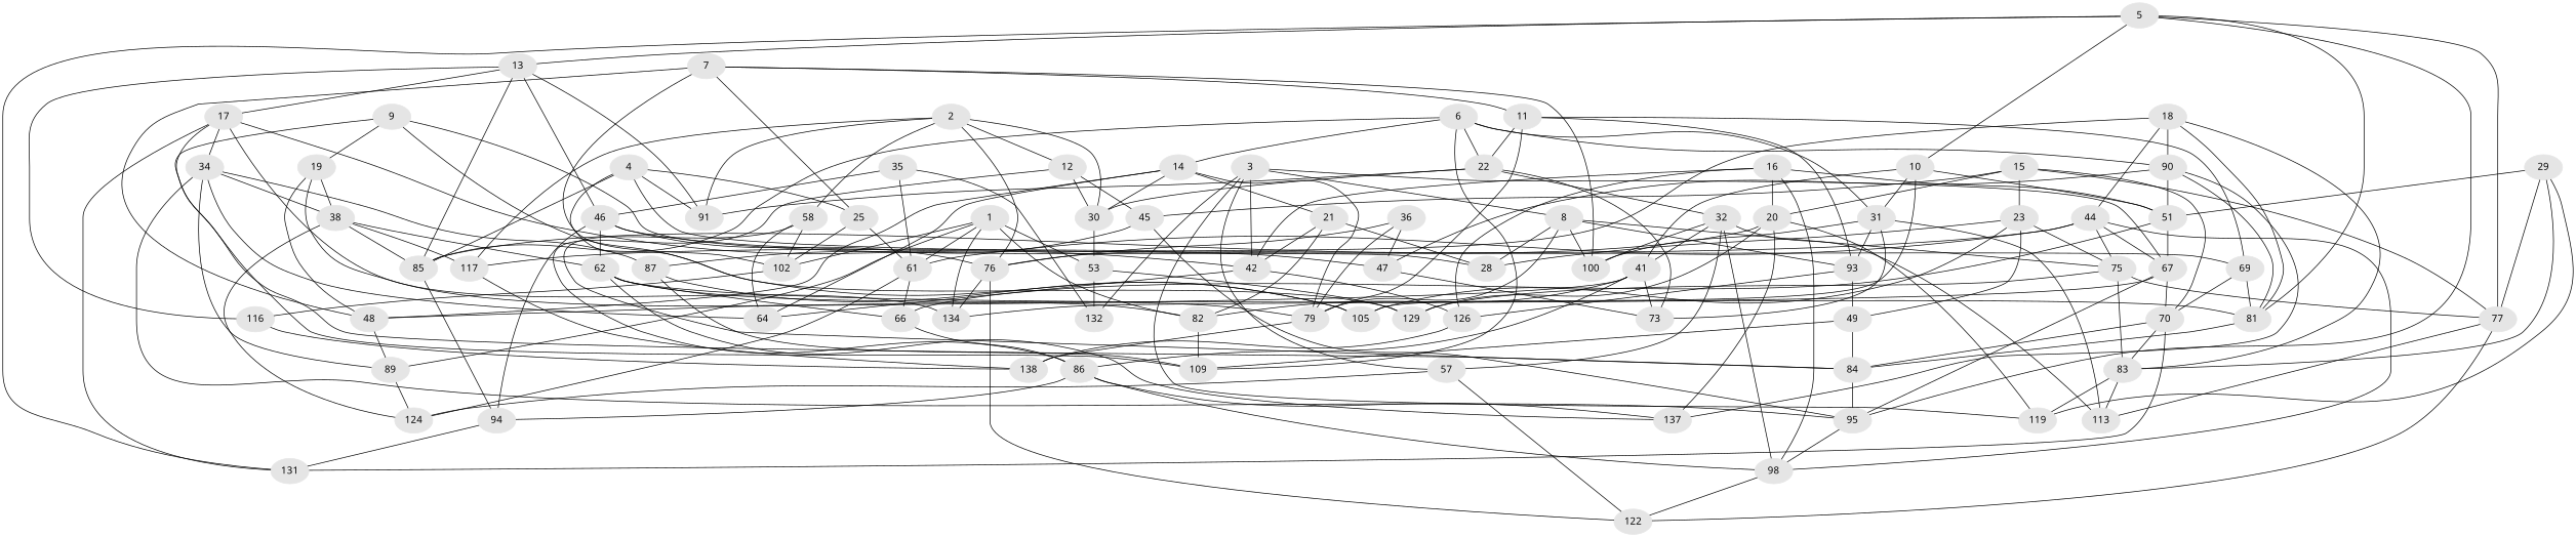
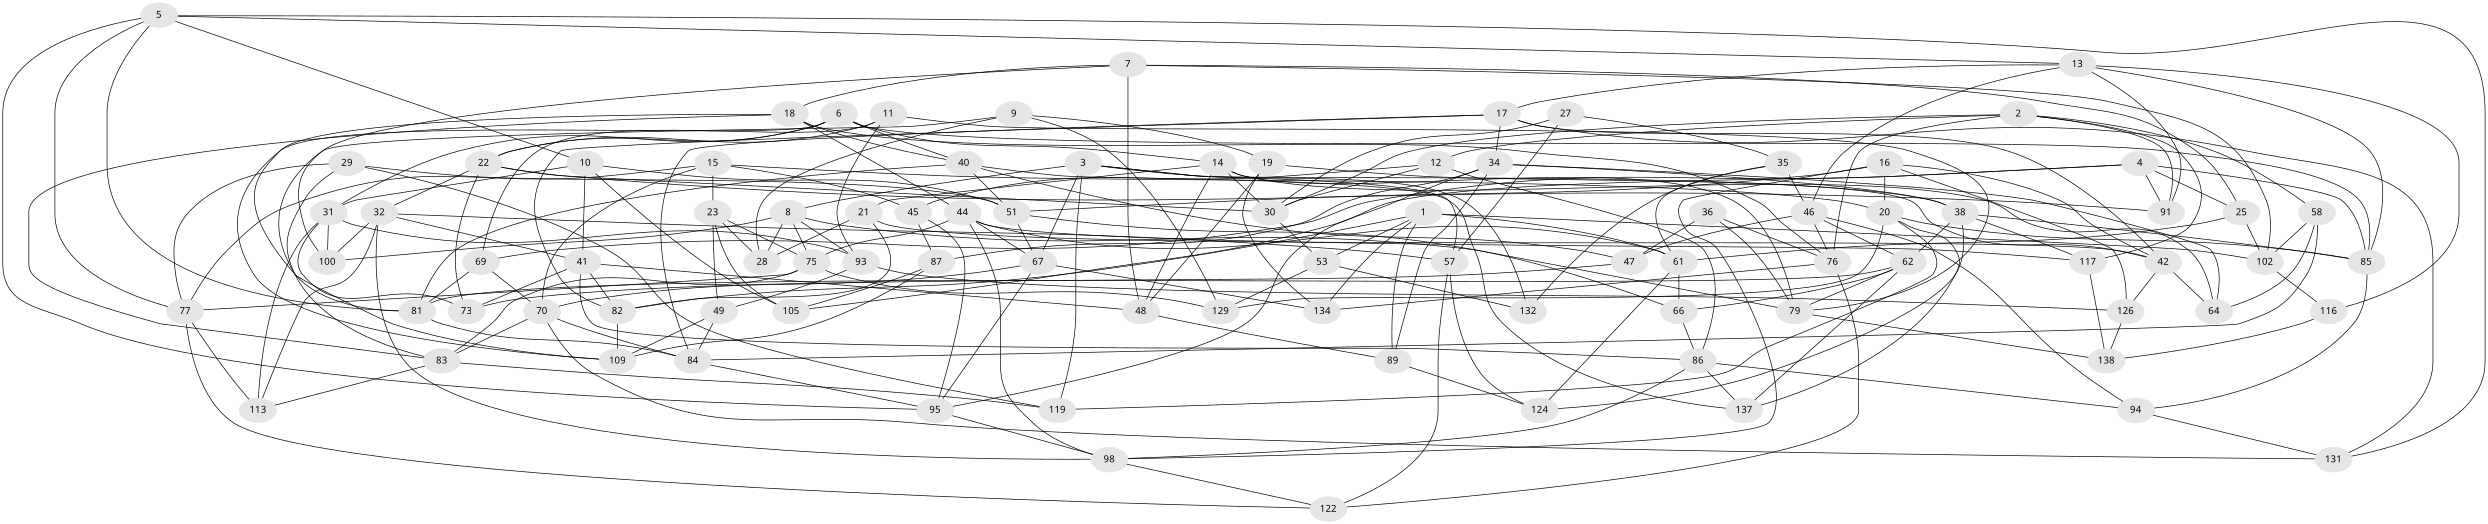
  graph {
    fontname="Noto Sans"
    node [color=gray90 fontname="Noto Sans" style=filled]
    edge [fontname="Noto Sans"]
    1 [super="+78"]
    53
    61 [super="+107"]
    82 [super="+96"]
    89
    102 [super="+125"]
    134
    132
    129
    124
    66
    109 [super="+135"]
    116
    2 [super="+90"]
    12
    30 [super="+63"]
    58
    76 [super="+111"]
    91
    117
    45
    86 [super="+104"]
    64
    84 [super="+88"]
    122
    138
    3 [super="+26"]
    8 [super="+133"]
    42 [super="+71"]
    57 [super="+97"]
    67 [super="+80"]
    119
    100
    28
    75 [super="+103"]
    79 [super="+136"]
    93
    126
    95 [super="+139"]
    70 [super="+127"]
    4 [super="+118"]
    25
    n43 [label=85 super="+108"]
    69
    105 [super="+123"]
    94
    81 [super="+128"]
    5 [super="+101"]
    10 [super="+74"]
    13 [super="+39"]
    77 [super="+92"]
    131
    31 [super="+52"]
    41 [super="+65"]
    51 [super="+110"]
    17 [super="+33"]
    46 [super="+56"]
    113
    98 [super="+114"]
    6 [super="+60"]
    14 [super="+115"]
    22 [super="+99"]
-   40 [super="+120" label=90]
+   40 [super="+120"]
    48 [super="+54"]
    21
    32 [super="+50"]
    73
    137
    47
    7 [super="+68"]
    18 [super="+112"]
    44 [super="+121"]
    83 [super="+106"]
    49
    9
    19
    38 [super="+85"]
    11
    87
    34 [super="+37"]
    62 [super="+72"]
    15 [super="+24"]
    20 [super="+59"]
    23 [super="+43"]
    16 [super="+130"]
+   27
    35
    29
    36
    1 -- 53
    1 -- 61
    1 -- 82
    1 -- 89
    1 -- 102
    1 -- 134
    53 -- 132
    53 -- 129
    61 -- 124
    61 -- 66
    82 -- 109 [weight=2]
    89 -- 124
    102 -- 116 [weight=2]
    66 -- 86
    116 -- 138
    2 -- 12
    2 -- 30
    2 -- 58
    2 -- 76
    2 -- 91
    2 -- 117
    12 -- 30
    12 -- 45
    12 -- 86
    30 -- 53
    58 -- 102
    58 -- 64
    58 -- 84
    76 -- 134
    76 -- 122
    117 -- 138
    45 -- 95
    45 -- 87
    86 -- 94
    86 -- 98
    86 -- 137
    84 -- 95
    3 -- 132
    3 -- 8
    3 -- 42
    3 -- 57
    3 -- 67
    3 -- 119
    8 -- 100
    8 -- 28
    8 -- 75
    8 -- 79
    8 -- 93
    42 -- 64
    42 -- 126
    57 -- 124
    57 -- 122
    67 -- 134
    67 -- 95
    67 -- 70
    75 -- 129
    75 -- 77
    75 -- 83
    79 -- 138
    93 -- 126
    93 -- 49
    126 -- 138
    95 -- 98
    70 -- 84
    70 -- 131
    70 -- 83
    4 -- 91
    4 -- 25
    4 -- n43
    4 -- 69
    4 -- 105 [weight=2]
    25 -- 61
    25 -- 102
    n43 -- 94
    69 -- 70
    69 -- 81
    94 -- 131
    81 -- 84
    5 -- 95
    5 -- 81
    5 -- 10
    5 -- 13
    5 -- 77
    5 -- 131
    10 -- 105 [weight=2]
    10 -- 31
    10 -- 41
    10 -- 51
    13 -- 116
    13 -- 91
    13 -- n43
    13 -- 17
    13 -- 46
    77 -- 122
    77 -- 113
    31 -- 100
    31 -- 93
    31 -- 113
    31 -- 73
    41 -- 82
    41 -- 86
    41 -- 48
    41 -- 73
    51 -- 66
    51 -- 67
    17 -- 82
    17 -- 84
    17 -- 42
    17 -- 131
    17 -- 34
    46 -- 76
    46 -- 94
    46 -- 47
    46 -- 62
    98 -- 122
    6 -- 109
    6 -- n43
    6 -- 31
    6 -- 14
    6 -- 22
    6 -- 40
    14 -- 30
    14 -- 64
    14 -- 79
    14 -- 48
    14 -- 21
    22 -- 30
    22 -- 91
    22 -- 32
    22 -- 73
    40 -- 81
    40 -- 51
    40 -- 137
    40 -- 47
    48 -- 89
    21 -- 82
    21 -- 42
    21 -- 28
    32 -- 57
    32 -- 100
    32 -- 41
    32 -- 113
    32 -- 98
    47 -- 73
    7 -- 102
    7 -- 100
    7 -- 25
    7 -- 48 [weight=2]
-   7 -- 11
+   7 -- 18
    18 -- 76
    18 -- 81
    18 -- 40
    18 -- 44
    18 -- 83
    44 -- 61
    44 -- 117
    44 -- 67
    44 -- 75
    44 -- 98
    83 -- 119
    83 -- 113
    49 -- 109
    49 -- 84
    9 -- 129
    9 -- 109
    9 -- 28
    9 -- 19
    19 -- 134
    19 -- 48
    19 -- 38
    38 -- 124
    38 -- 117
    38 -- n43
    38 -- 62
    11 -- 79
    11 -- 93
    11 -- 69
    11 -- 22
    87 -- 109
    87 -- 105
    34 -- 89
    34 -- 64
    34 -- 95
    34 -- 38
    34 -- 87
    62 -- 66
    62 -- 79
    62 -- 81
    62 -- 137
    15 -- 45
    15 -- 70
    15 -- 77
    15 -- 20
    15 -- 23
    20 -- 129
    20 -- 119
    20 -- n43
    20 -- 137
    23 -- 28
    23 -- 75
    23 -- 105
    23 -- 49
    16 -- 42
    16 -- 126
    16 -- 51
    16 -- 98
    16 -- 20
+   27 -- 30
+   27 -- 57 [weight=2]
+   27 -- 35
    35 -- 61
    35 -- 132
    35 -- 46
    29 -- 119
    29 -- 77
    29 -- 51
    29 -- 83
    36 -- 76
    36 -- 79
    36 -- 47
  }
